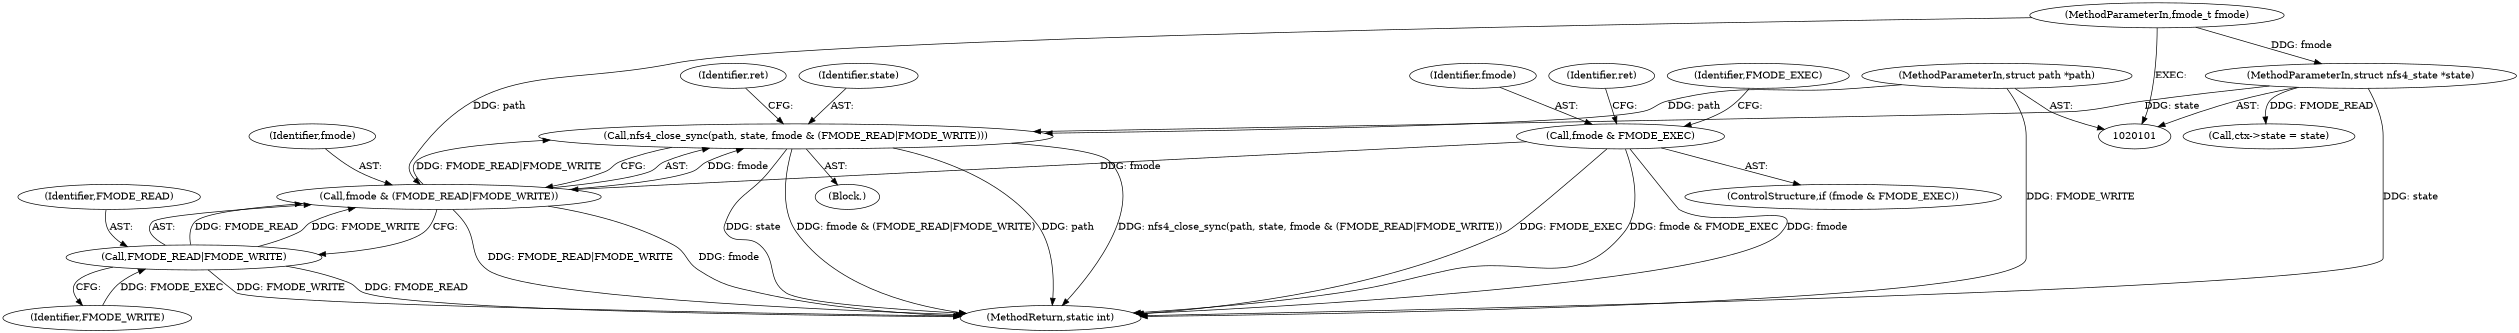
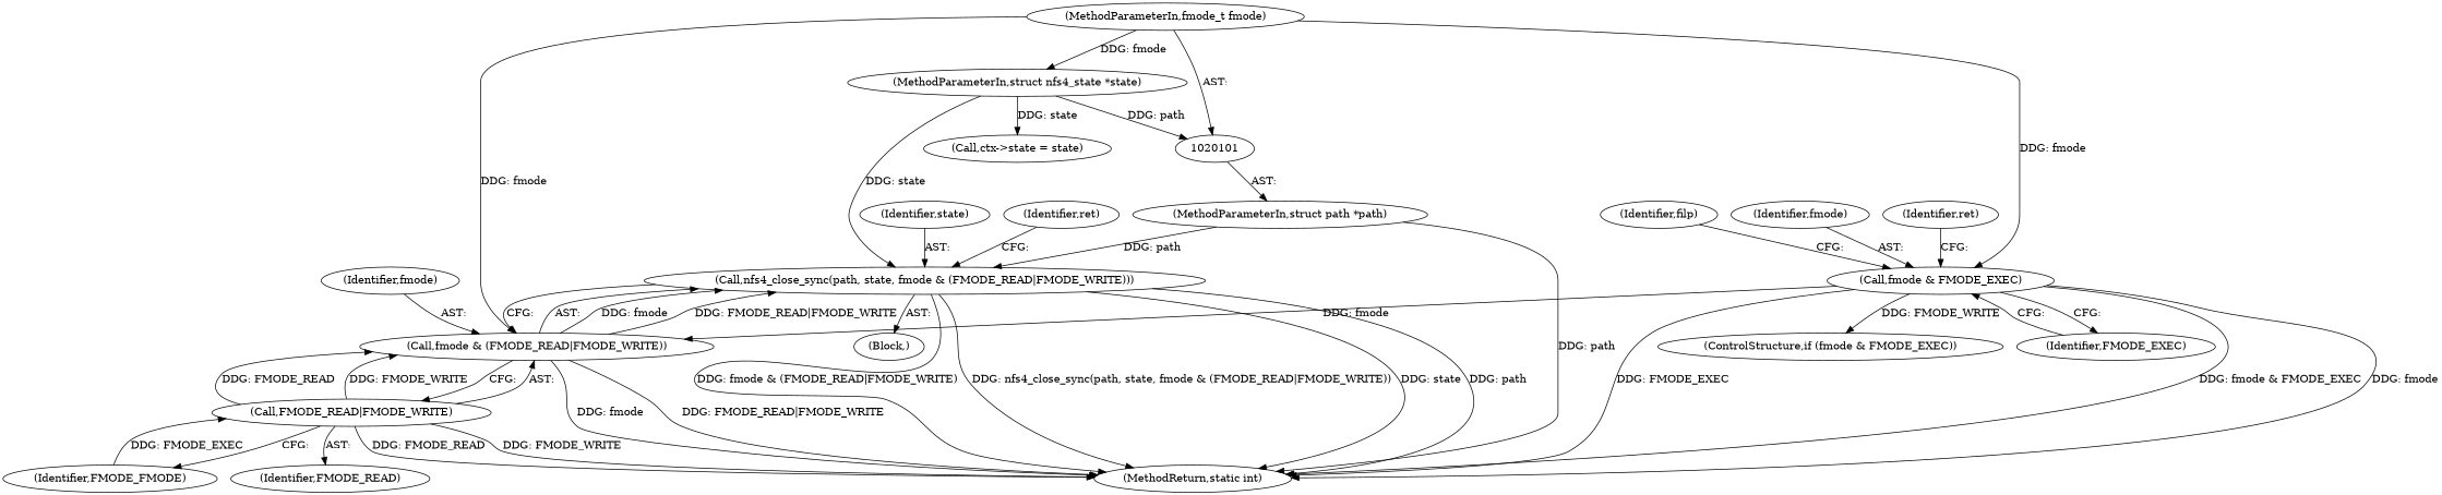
  digraph {
    n1 [label="(Call,nfs4_close_sync(path, state, fmode & (FMODE_READ|FMODE_WRITE)))"]
    n2 [label="(Call,fmode & (FMODE_READ|FMODE_WRITE))"]
    n3 [label="(MethodReturn,static int)"]
    n4 [label="(Block,)"]
    n5 [label="(Call,FMODE_READ|FMODE_WRITE)"]
    n6 [label="(MethodParameterIn,struct path *path)"]
    n7 [label=1020101]
    n8 [label="(MethodParameterIn,struct nfs4_state *state)"]
    n9 [label="(Call,ctx->state = state)"]
-   n10 [label="(Identifier,FMODE_WRITE)"]
+   n10 [label="(Identifier,FMODE_FMODE)"]
    n11 [label="(Call,fmode & FMODE_EXEC)"]
    n12 [label="(ControlStructure,if (fmode & FMODE_EXEC))"]
    n13 [label="(Identifier,FMODE_EXEC)"]
    n14 [label="(MethodParameterIn,fmode_t fmode)"]
+   n15 [label="(Identifier,filp)"]
    n16 [label="(Identifier,fmode)"]
    n17 [label="(Identifier,state)"]
    n18 [label="(Identifier,ret)"]
    n19 [label="(Identifier,FMODE_READ)"]
    n20 [label="(Identifier,fmode)"]
    n21 [label="(Identifier,ret)"]
    n1 -> n2 [label="CFG: "]
    n1 -> n3 [label="DDG: state"]
    n1 -> n3 [label="DDG: fmode & (FMODE_READ|FMODE_WRITE)"]
    n1 -> n3 [label="DDG: path"]
    n1 -> n3 [label="DDG: nfs4_close_sync(path, state, fmode & (FMODE_READ|FMODE_WRITE))"]
    n1 -> n4 [label="AST: "]
    n2 -> n1 [label="AST: "]
    n2 -> n1 [label="DDG: fmode"]
    n2 -> n1 [label="DDG: FMODE_READ|FMODE_WRITE"]
    n2 -> n3 [label="DDG: FMODE_READ|FMODE_WRITE"]
    n2 -> n3 [label="DDG: fmode"]
    n2 -> n5 [label="CFG: "]
    n5 -> n2 [label="AST: "]
    n5 -> n2 [label="DDG: FMODE_READ"]
    n5 -> n2 [label="DDG: FMODE_WRITE"]
    n5 -> n3 [label="DDG: FMODE_READ"]
    n5 -> n3 [label="DDG: FMODE_WRITE"]
    n5 -> n10 [label="CFG: "]
    n6 -> n1 [label="DDG: path"]
-   n6 -> n3 [label="DDG: FMODE_WRITE"]
-   n6 -> n7 [label="AST: "]
+   n6 -> n3 [label="DDG: path"]
+   n7 -> n6 [label="AST: "]
    n8 -> n1 [label="DDG: state"]
-   n8 -> n3 [label="DDG: state"]
-   n8 -> n7 [label="AST: "]
-   n8 -> n9 [label="DDG: FMODE_READ"]
+   n8 -> n7 [label="DDG: path"]
+   n8 -> n9 [label="DDG: state"]
    n10 -> n5 [label="DDG: FMODE_EXEC"]
    n11 -> n2 [label="DDG: fmode"]
    n11 -> n3 [label="DDG: FMODE_EXEC"]
    n11 -> n3 [label="DDG: fmode & FMODE_EXEC"]
    n11 -> n3 [label="DDG: fmode"]
-   n11 -> n12 [label="AST: "]
+   n11 -> n12 [label="DDG: FMODE_WRITE"]
+   n11 -> n13 [label="CFG: "]
    n13 -> n11 [label="CFG: "]
-   n14 -> n2 [label="DDG: path"]
-   n14 -> n7 [label="EXEC: "]
+   n14 -> n2 [label="DDG: fmode"]
+   n14 -> n7 [label="AST: "]
    n14 -> n8 [label="DDG: fmode"]
+   n14 -> n11 [label="DDG: fmode"]
+   n15 -> n11 [label="CFG: "]
    n16 -> n2 [label="AST: "]
    n17 -> n1 [label="AST: "]
    n18 -> n1 [label="CFG: "]
-   n19 -> n5 [label="AST: "]
+   n5 -> n19 [label="AST: "]
    n20 -> n11 [label="AST: "]
    n21 -> n11 [label="CFG: "]
  }
